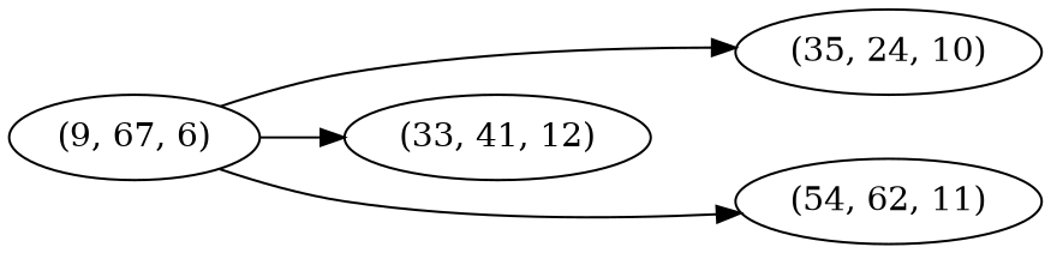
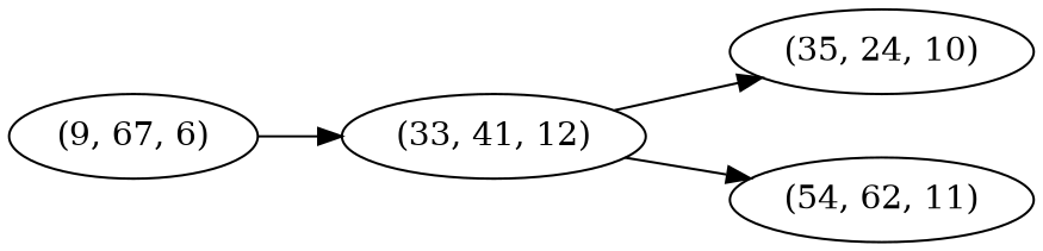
  digraph {
    rankdir=LR
    n1 [label="(35, 24, 10)"]
    "(9, 67, 6)"
    "(33, 41, 12)"
    "(54, 62, 11)"
-   "(9, 67, 6)" -> n1
+   "(33, 41, 12)" -> n1
    "(9, 67, 6)" -> "(33, 41, 12)"
-   "(9, 67, 6)" -> "(54, 62, 11)"
+   "(33, 41, 12)" -> "(54, 62, 11)"
  }
